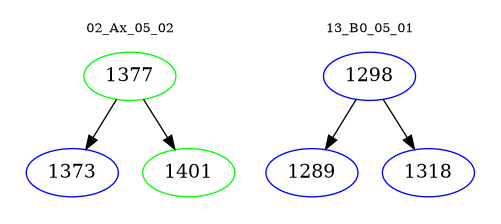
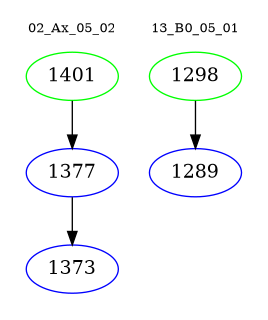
  digraph {
    node [color=green]
    edge [color=black]
-   n1 [label=1377]
+   n1 [color=blue label=1377]
    n2 [color=blue label=1373]
    n3 [label=1401]
-   n4 [color=blue label=1298]
+   n4 [label=1298]
    n5 [color=blue label=1289]
-   n6 [color=blue label=1318]
    subgraph cluster_1 {
      color=white
      fontsize=10
      label="02_Ax_05_02"
      n1
      n2
      n3
    }
    subgraph cluster_2 {
      color=white
      fontsize=10
      label="13_B0_05_01"
      n4
      n5
-     n6
    }
    n1 -> n2
-   n1 -> n3
+   n3 -> n1
    n4 -> n5
-   n4 -> n6
  }
